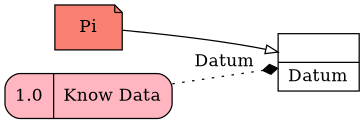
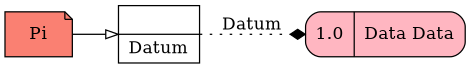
  digraph {
    rankdir=LR
    node [style=filled]
    n1 [fillcolor=white label="<f0>  |<f1> Datum " shape=record]
    n2 [fillcolor=salmon label=Pi shape=note]
-   n3 [fillcolor=lightpink label="{<f0> 1.0|<f1> Know Data }" shape=Mrecord]
+   n3 [fillcolor=lightpink label="{<f0> 1.0|<f1> Data Data }" shape=Mrecord]
    n2 -> n1 [arrowhead=onormal style=solid]
-   n3 -> n1 [arrowhead=diamond label=Datum style=dotted]
+   n1 -> n3 [arrowhead=diamond label=Datum style=dotted]
  }
